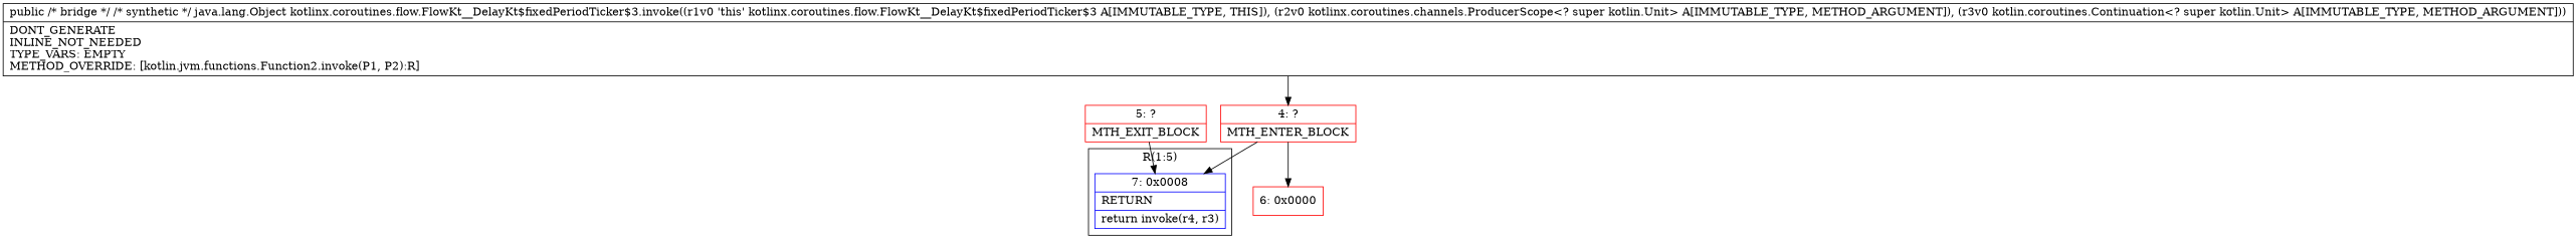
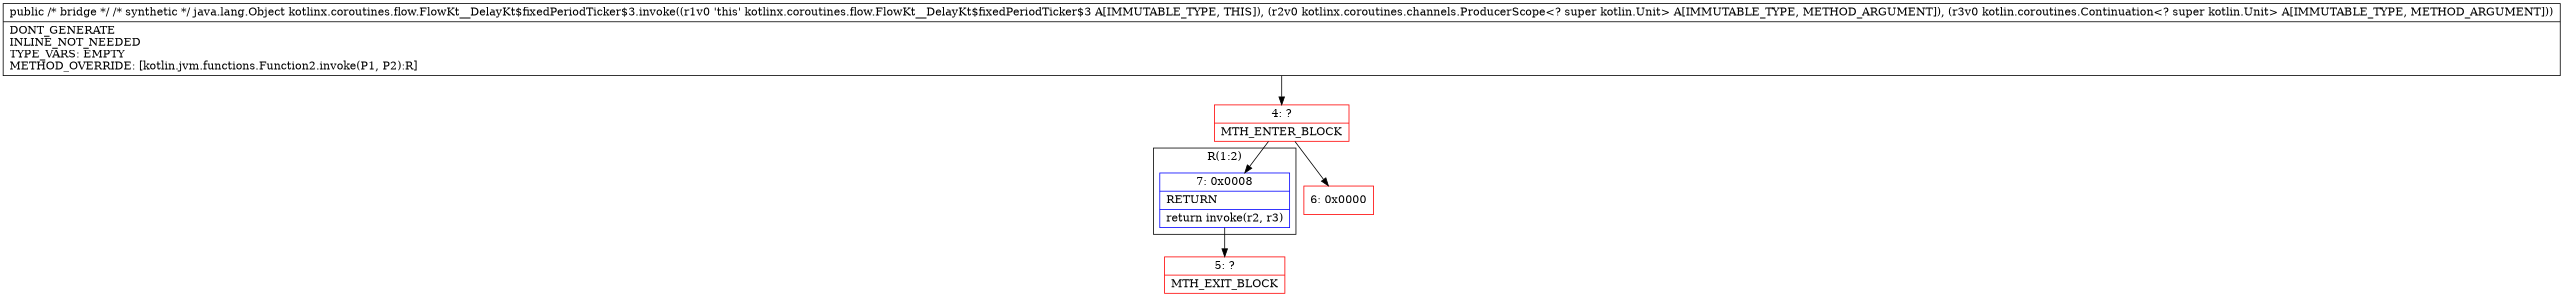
  digraph {
    node [color=red shape=record]
-   n1 [color=blue label="{7\:\ 0x0008|RETURN\l|return invoke(r4, r3)\l}"]
+   n1 [color=blue label="{7\:\ 0x0008|RETURN\l|return invoke(r2, r3)\l}"]
    n2 [label="{5\:\ ?|MTH_EXIT_BLOCK\l}"]
    n3 [label="{4\:\ ?|MTH_ENTER_BLOCK\l}"]
    n4 [label="{6\:\ 0x0000}"]
    n5 [label="{public \/* bridge *\/ \/* synthetic *\/ java.lang.Object kotlinx.coroutines.flow.FlowKt__DelayKt$fixedPeriodTicker$3.invoke((r1v0 'this' kotlinx.coroutines.flow.FlowKt__DelayKt$fixedPeriodTicker$3 A[IMMUTABLE_TYPE, THIS]), (r2v0 kotlinx.coroutines.channels.ProducerScope\<? super kotlin.Unit\> A[IMMUTABLE_TYPE, METHOD_ARGUMENT]), (r3v0 kotlin.coroutines.Continuation\<? super kotlin.Unit\> A[IMMUTABLE_TYPE, METHOD_ARGUMENT]))  | DONT_GENERATE\lINLINE_NOT_NEEDED\lTYPE_VARS: EMPTY\lMETHOD_OVERRIDE: [kotlin.jvm.functions.Function2.invoke(P1, P2):R]\l}" color=""]
    subgraph cluster_1 {
-     label="R(1:5)"
+     label="R(1:2)"
      n1
    }
-   n2 -> n1
+   n1 -> n2
    n3 -> n1
    n3 -> n4
    n5 -> n3
  }
